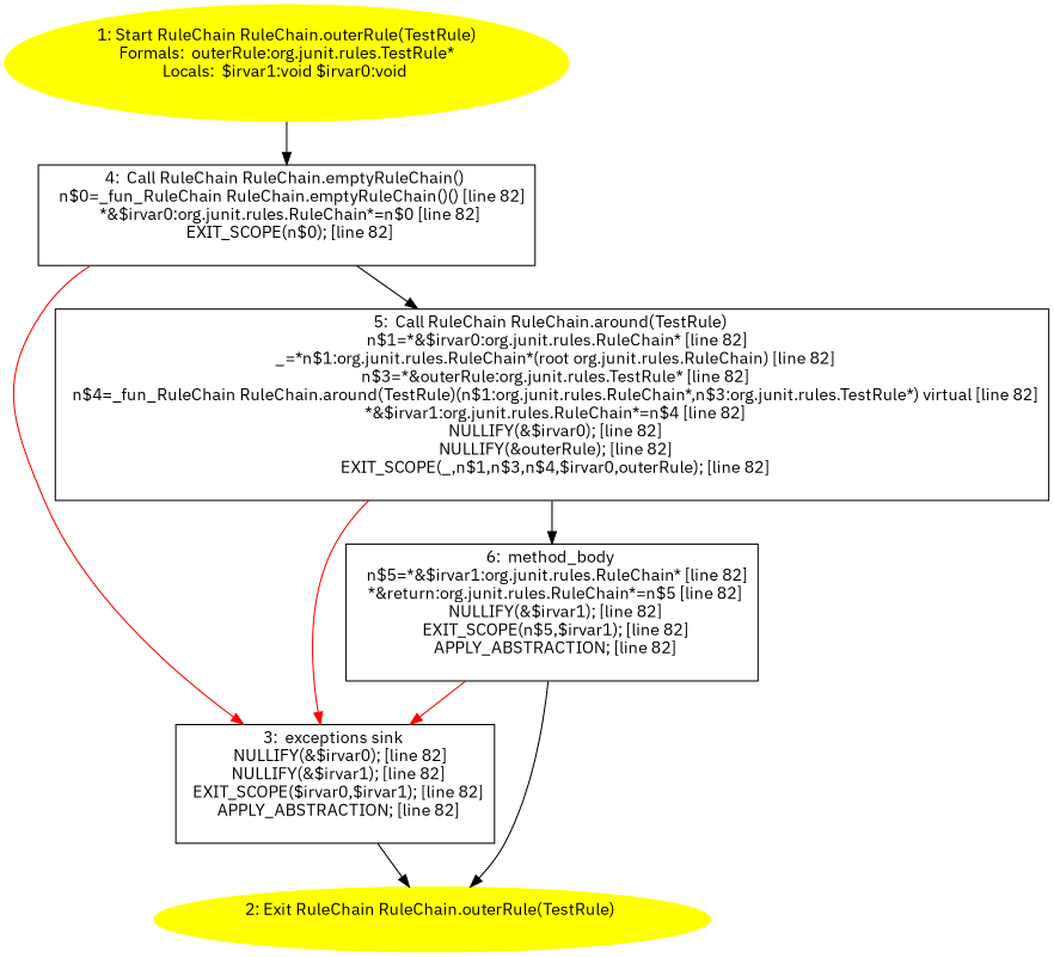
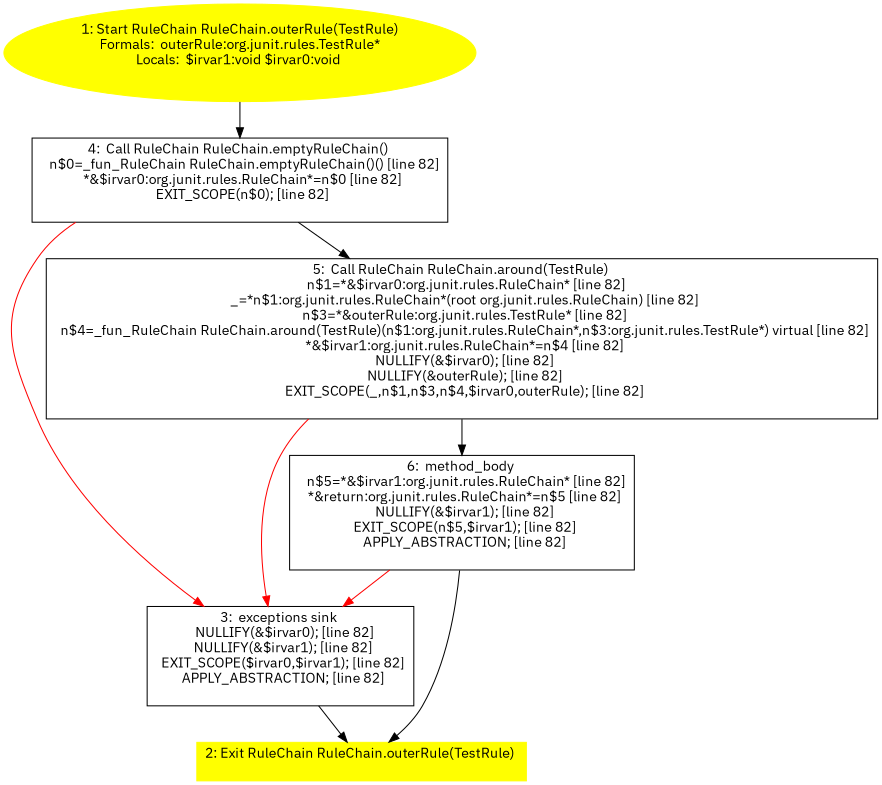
  digraph {
    fontname="IBM Plex Sans"
    node [fontname="IBM Plex Sans" shape=box]
    edge [fontname="IBM Plex Sans"]
    n1 [color=yellow label="1: Start RuleChain RuleChain.outerRule(TestRule)\nFormals:  outerRule:org.junit.rules.TestRule*\nLocals:  $irvar1:void $irvar0:void \n  " style=filled shape=""]
    n2 [label="4:  Call RuleChain RuleChain.emptyRuleChain() \n   n$0=_fun_RuleChain RuleChain.emptyRuleChain()() [line 82]\n  *&$irvar0:org.junit.rules.RuleChain*=n$0 [line 82]\n  EXIT_SCOPE(n$0); [line 82]\n "]
    n3 [label="3:  exceptions sink \n   NULLIFY(&$irvar0); [line 82]\n  NULLIFY(&$irvar1); [line 82]\n  EXIT_SCOPE($irvar0,$irvar1); [line 82]\n  APPLY_ABSTRACTION; [line 82]\n "]
    n4 [label="5:  Call RuleChain RuleChain.around(TestRule) \n   n$1=*&$irvar0:org.junit.rules.RuleChain* [line 82]\n  _=*n$1:org.junit.rules.RuleChain*(root org.junit.rules.RuleChain) [line 82]\n  n$3=*&outerRule:org.junit.rules.TestRule* [line 82]\n  n$4=_fun_RuleChain RuleChain.around(TestRule)(n$1:org.junit.rules.RuleChain*,n$3:org.junit.rules.TestRule*) virtual [line 82]\n  *&$irvar1:org.junit.rules.RuleChain*=n$4 [line 82]\n  NULLIFY(&$irvar0); [line 82]\n  NULLIFY(&outerRule); [line 82]\n  EXIT_SCOPE(_,n$1,n$3,n$4,$irvar0,outerRule); [line 82]\n "]
-   n5 [color=yellow label="2: Exit RuleChain RuleChain.outerRule(TestRule) \n  " style=filled shape=""]
+   n5 [color=yellow label="2: Exit RuleChain RuleChain.outerRule(TestRule) \n  " style=filled]
    n6 [label="6:  method_body \n   n$5=*&$irvar1:org.junit.rules.RuleChain* [line 82]\n  *&return:org.junit.rules.RuleChain*=n$5 [line 82]\n  NULLIFY(&$irvar1); [line 82]\n  EXIT_SCOPE(n$5,$irvar1); [line 82]\n  APPLY_ABSTRACTION; [line 82]\n "]
    n1 -> n2
    n2 -> n3 [color=red]
    n2 -> n4
    n3 -> n5
    n4 -> n3 [color=red]
    n4 -> n6
    n6 -> n3 [color=red]
    n6 -> n5
  }
